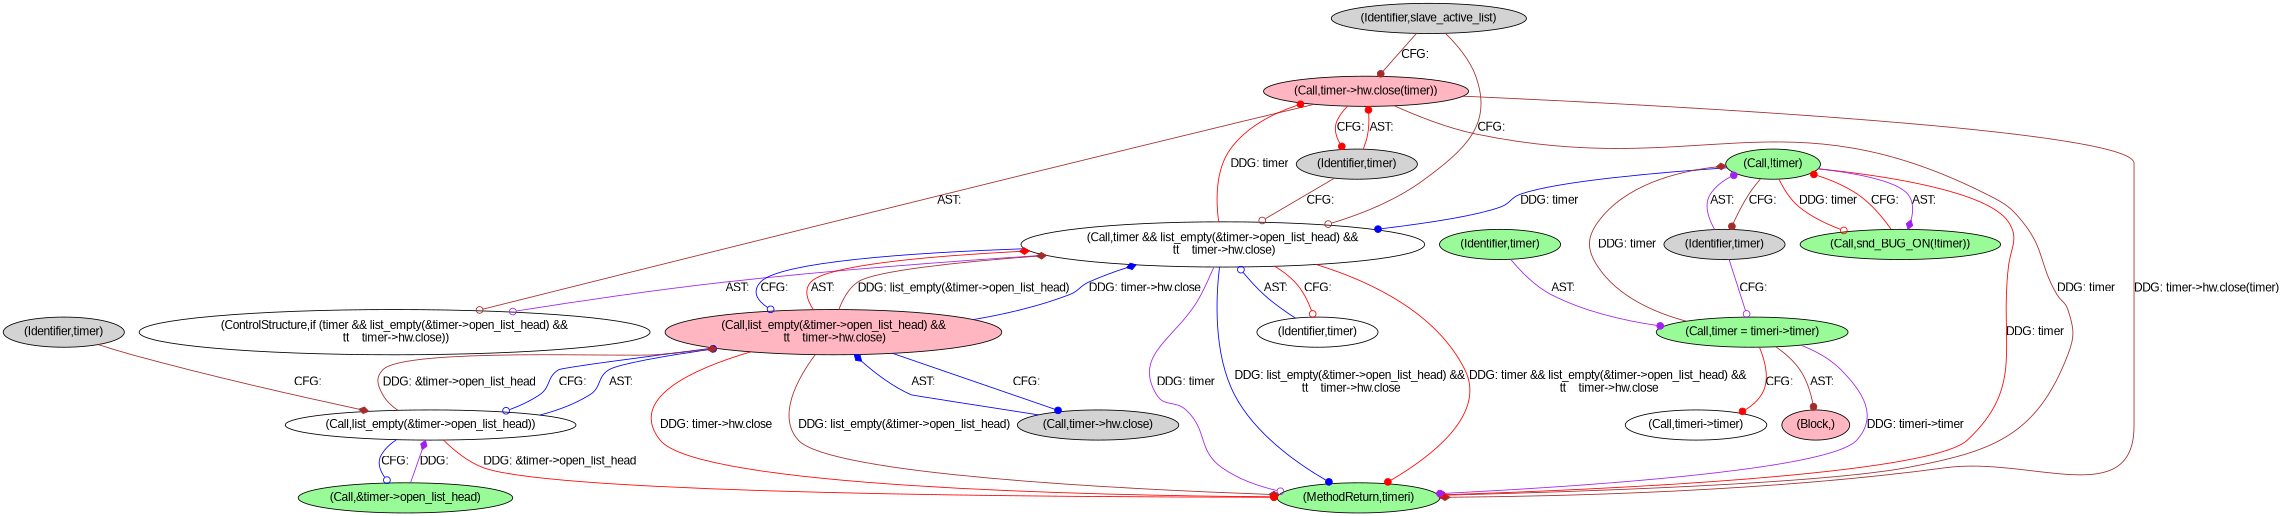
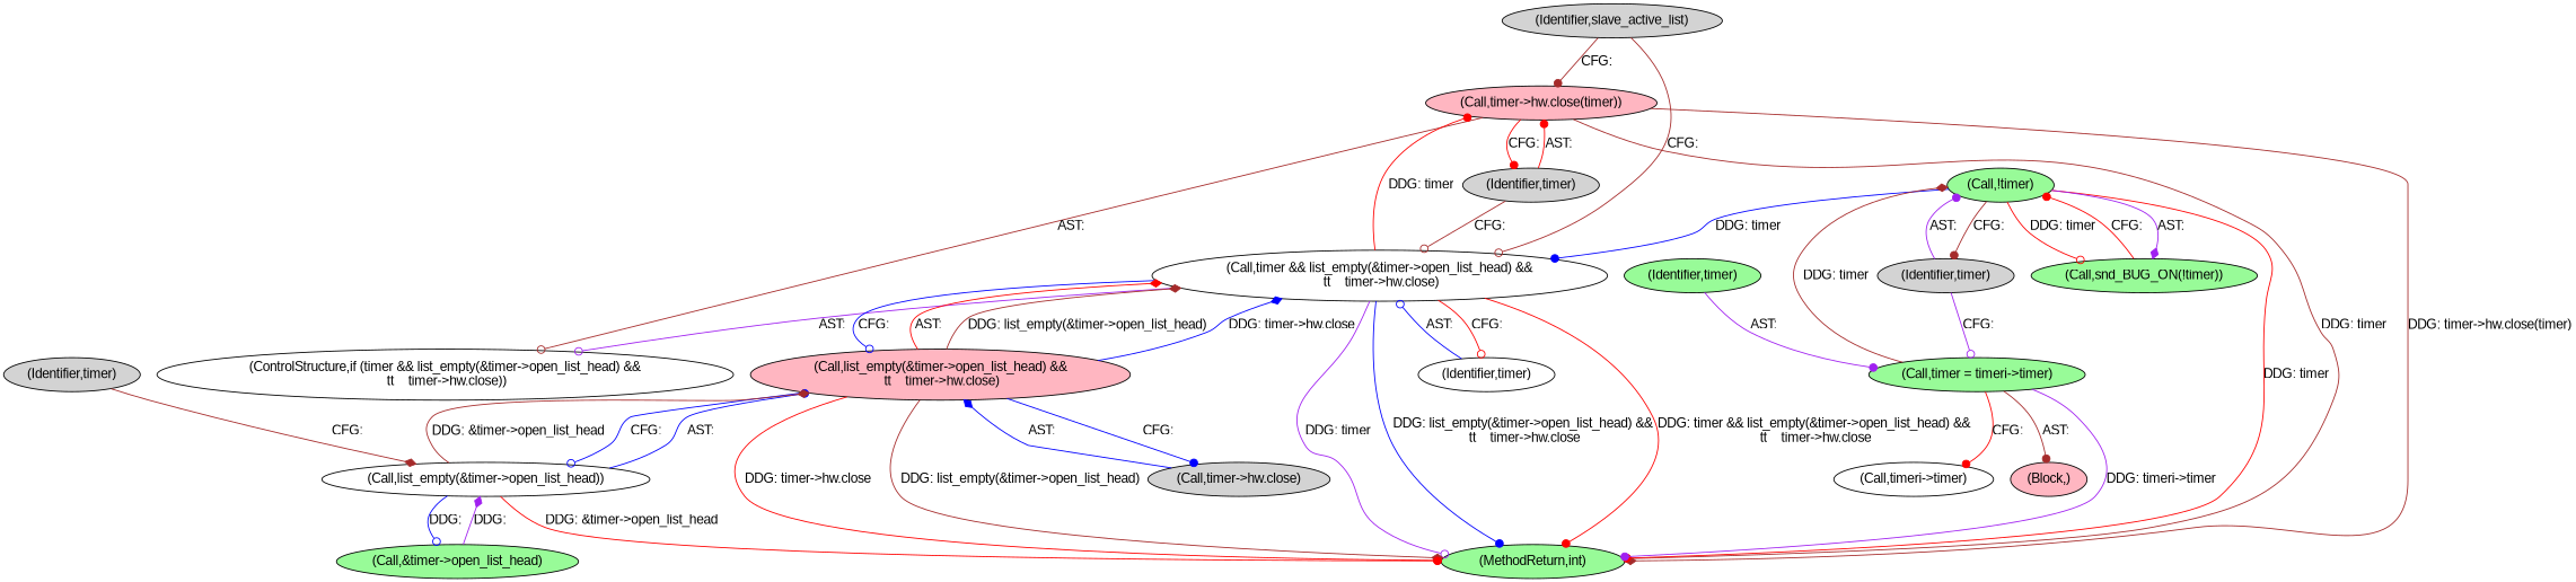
  digraph {
    fontname="Liberation Sans"
    node [fillcolor=palegreen fontname="Liberation Sans" style=filled]
    edge [arrowhead=dot color=brown fontname="Liberation Sans"]
    n1 [fillcolor=lightpink label="(Call,timer->hw.close(timer))"]
-   n2 [label="(MethodReturn,timeri)"]
+   n2 [label="(MethodReturn,int)"]
    n3 [fillcolor=white label="(ControlStructure,if (timer && list_empty(&timer->open_list_head) &&\n \t\t    timer->hw.close))"]
    n4 [fillcolor=lightgrey label="(Identifier,timer)"]
    n5 [fillcolor=white label="(Call,timer && list_empty(&timer->open_list_head) &&\n \t\t    timer->hw.close)"]
    n6 [fillcolor=lightpink label="(Call,list_empty(&timer->open_list_head) &&\n \t\t    timer->hw.close)"]
    n7 [fillcolor=white label="(Identifier,timer)"]
    n8 [fillcolor=white label="(Call,list_empty(&timer->open_list_head))"]
    n9 [fillcolor=lightgrey label="(Call,timer->hw.close)"]
    n10 [label="(Call,!timer)"]
    n11 [label="(Call,snd_BUG_ON(!timer))"]
    n12 [fillcolor=lightgrey label="(Identifier,timer)"]
    n13 [label="(Call,timer = timeri->timer)"]
    n14 [fillcolor=lightpink label="(Block,)"]
    n15 [fillcolor=white label="(Call,timeri->timer)"]
    n16 [label="(Call,&timer->open_list_head)"]
    n17 [fillcolor=lightgrey label="(Identifier,slave_active_list)"]
    n18 [fillcolor=lightgrey label="(Identifier,timer)"]
    n19 [label="(Identifier,timer)"]
    n1 -> n2 [arrowhead=odot label="DDG: timer"]
    n1 -> n2 [arrowhead=diamond label="DDG: timer->hw.close(timer)"]
    n1 -> n3 [arrowhead=odot label="AST: "]
    n1 -> n4 [color=red label="CFG: "]
    n4 -> n1 [color=red label="AST: "]
    n4 -> n5 [arrowhead=odot label="CFG: "]
    n5 -> n1 [color=red label="DDG: timer"]
    n5 -> n2 [arrowhead=odot color=purple label="DDG: timer"]
    n5 -> n2 [color=blue label="DDG: list_empty(&timer->open_list_head) &&\n \t\t    timer->hw.close"]
    n5 -> n2 [color=red label="DDG: timer && list_empty(&timer->open_list_head) &&\n \t\t    timer->hw.close"]
    n5 -> n3 [arrowhead=odot color=purple label="AST: "]
    n5 -> n6 [arrowhead=odot color=blue label="CFG: "]
    n5 -> n7 [arrowhead=odot color=red label="CFG: "]
    n6 -> n2 [color=red label="DDG: timer->hw.close"]
    n6 -> n2 [arrowhead=diamond label="DDG: list_empty(&timer->open_list_head)"]
    n6 -> n5 [arrowhead=diamond color=red label="AST: "]
    n6 -> n5 [arrowhead=diamond label="DDG: list_empty(&timer->open_list_head)"]
    n6 -> n5 [arrowhead=diamond color=blue label="DDG: timer->hw.close"]
    n6 -> n8 [arrowhead=odot color=blue label="CFG: "]
    n6 -> n9 [color=blue label="CFG: "]
    n7 -> n5 [arrowhead=odot color=blue label="AST: "]
    n8 -> n2 [color=red label="DDG: &timer->open_list_head"]
    n8 -> n6 [color=blue label="AST: "]
    n8 -> n6 [arrowhead=diamond label="DDG: &timer->open_list_head"]
-   n8 -> n16 [arrowhead=odot color=blue label="CFG: "]
+   n8 -> n16 [arrowhead=odot color=blue label="DDG: "]
    n9 -> n6 [arrowhead=diamond color=blue label="AST: "]
    n10 -> n2 [color=red label="DDG: timer"]
    n10 -> n5 [color=blue label="DDG: timer"]
    n10 -> n11 [arrowhead=diamond color=purple label="AST: "]
    n10 -> n11 [arrowhead=odot color=red label="DDG: timer"]
    n10 -> n12 [label="CFG: "]
    n11 -> n10 [color=red label="CFG: "]
    n12 -> n10 [color=purple label="AST: "]
    n12 -> n13 [arrowhead=odot color=purple label="CFG: "]
    n13 -> n2 [color=purple label="DDG: timeri->timer"]
    n13 -> n10 [arrowhead=diamond label="DDG: timer"]
    n13 -> n14 [label="AST: "]
    n13 -> n15 [color=red label="CFG: "]
    n16 -> n8 [arrowhead=diamond color=purple label="DDG: "]
    n17 -> n1 [label="CFG: "]
    n17 -> n5 [arrowhead=odot label="CFG: "]
    n18 -> n8 [arrowhead=diamond label="CFG: "]
    n19 -> n13 [color=purple label="AST: "]
  }
